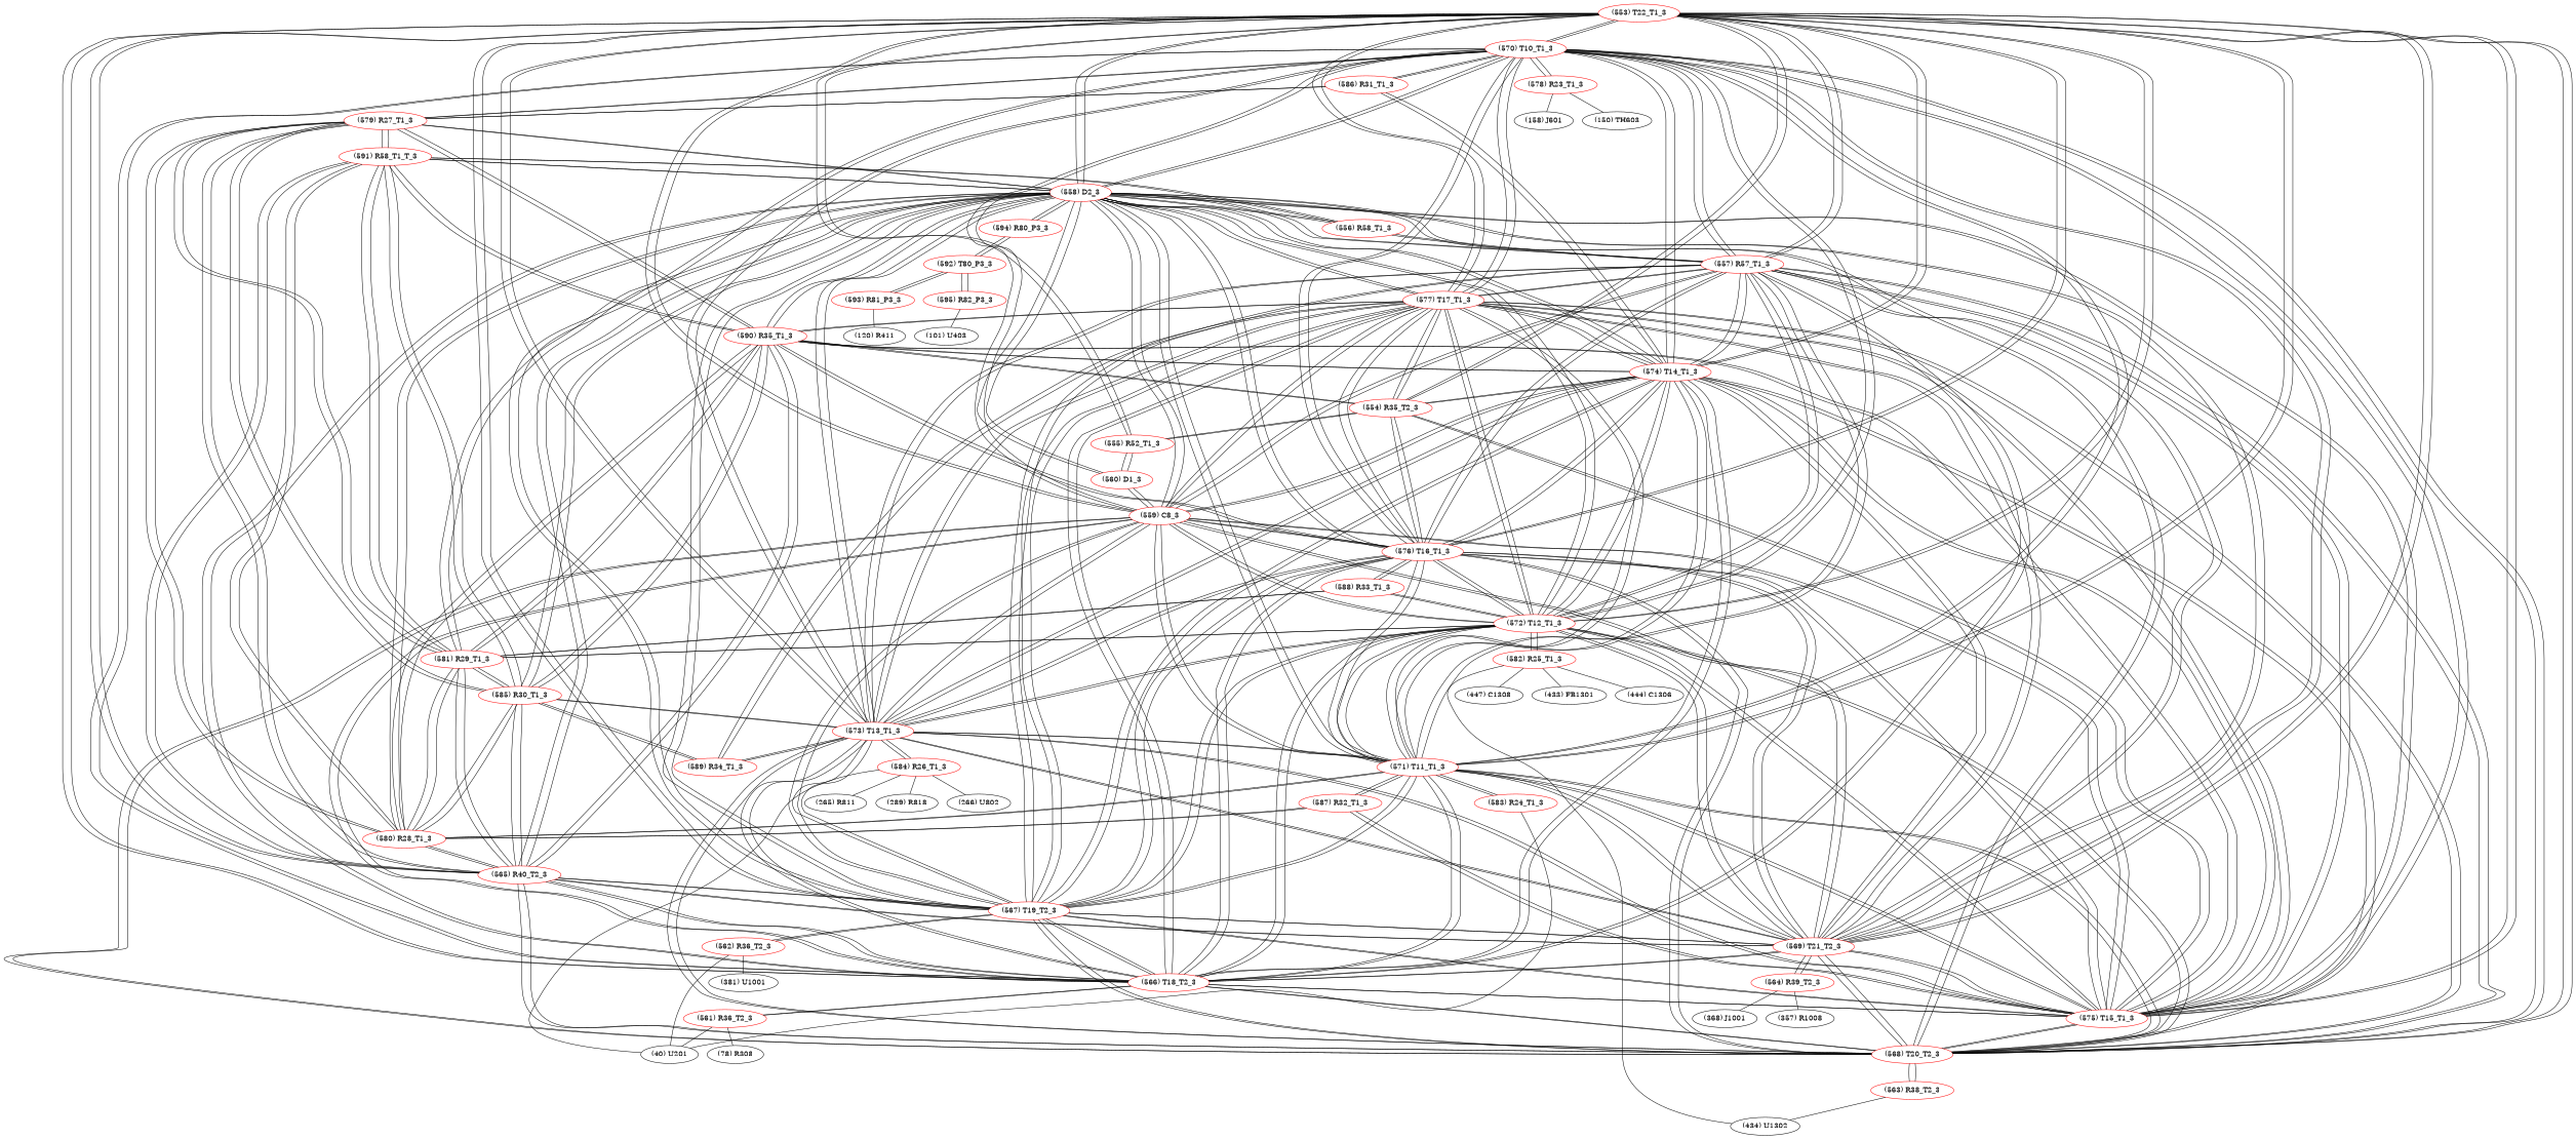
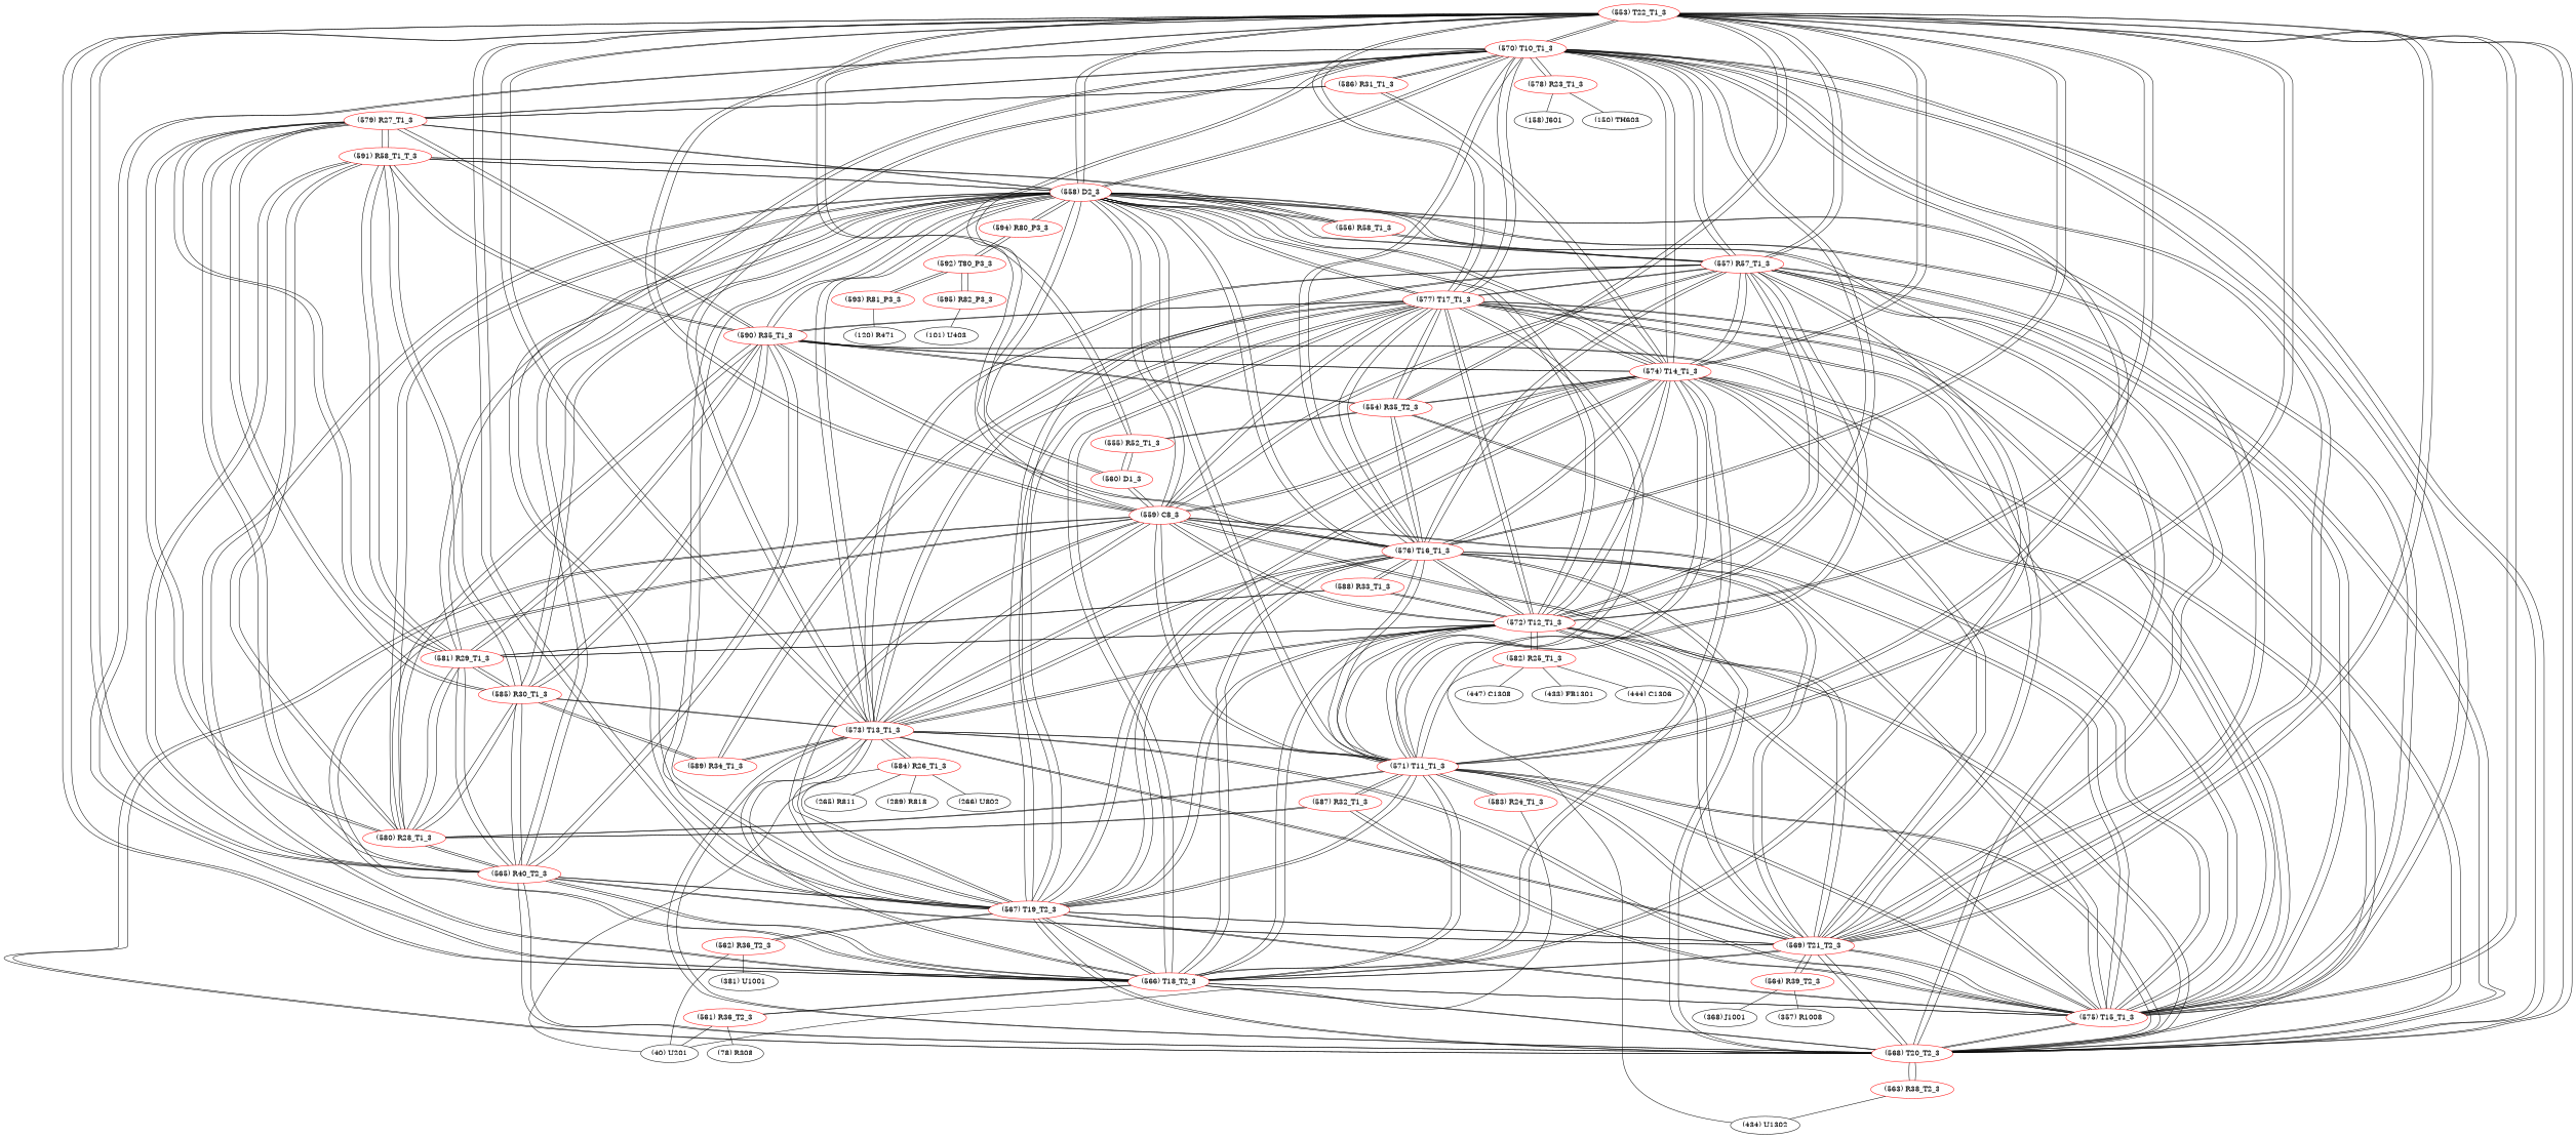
  graph {
    node [color=red]
    n1 [label="(553) T22_T1_3"]
    n2 [label="(570) T10_T1_3"]
    n3 [label="(571) T11_T1_3"]
    n4 [label="(572) T12_T1_3"]
    n5 [label="(573) T13_T1_3"]
    n6 [label="(568) T20_T2_3"]
    n7 [label="(574) T14_T1_3"]
    n8 [label="(575) T15_T1_3"]
    n9 [label="(566) T18_T2_3"]
    n10 [label="(569) T21_T2_3"]
    n11 [label="(567) T19_T2_3"]
    n12 [label="(559) C8_3"]
    n13 [label="(576) T16_T1_3"]
    n14 [label="(577) T17_T1_3"]
    n15 [label="(558) D2_3"]
    n16 [label="(557) R57_T1_3"]
    n17 [label="(554) R35_T2_3"]
    n18 [label="(555) R52_T1_3"]
    n19 [label="(565) R40_T2_3"]
    n20 [label="(579) R27_T1_3"]
    n21 [label="(578) R23_T1_3"]
    n22 [label="(586) R31_T1_3"]
    n23 [label="(580) R28_T1_3"]
    n24 [label="(583) R24_T1_3"]
    n25 [label="(587) R32_T1_3"]
    n26 [label="(581) R29_T1_3"]
    n27 [label="(588) R33_T1_3"]
    n28 [label="(582) R25_T1_3"]
    n29 [label="(585) R30_T1_3"]
    n30 [label="(589) R34_T1_3"]
    n31 [label="(584) R26_T1_3"]
    n32 [label="(563) R38_T2_3"]
    n33 [label="(590) R35_T1_3"]
    n34 [label="(561) R36_T2_3"]
    n35 [label="(564) R39_T2_3"]
    n36 [label="(562) R36_T2_3"]
    n37 [label="(560) D1_3"]
    n38 [label="(556) R58_T1_3"]
    n39 [label="(591) R58_T1_T_3"]
    n40 [label="(594) R80_P3_3"]
    n41 [label="(150) TH603" color=""]
    n42 [label="(158) J601" color=""]
    n43 [label="(40) U201" color=""]
    n44 [label="(434) U1302" color=""]
    n45 [label="(447) C1308" color=""]
    n46 [label="(433) FB1301" color=""]
    n47 [label="(444) C1306" color=""]
    n48 [label="(266) U802" color=""]
    n49 [label="(265) R811" color=""]
    n50 [label="(289) R818" color=""]
    n51 [label="(78) R308" color=""]
    n52 [label="(368) J1001" color=""]
    n53 [label="(357) R1008" color=""]
    n54 [label="(381) U1001" color=""]
    n55 [label="(592) T80_P3_3"]
    n56 [label="(593) R81_P3_3"]
    n57 [label="(595) R82_P3_3"]
-   n58 [label="(120) R411" color=""]
+   n58 [label="(120) R471" color=""]
    n59 [label="(101) U403" color=""]
    n1 -- n2
    n1 -- n3
    n1 -- n4
    n1 -- n5
    n1 -- n6
    n1 -- n7
    n1 -- n8
    n1 -- n9
    n1 -- n10
    n1 -- n11
    n1 -- n12
    n1 -- n13
    n1 -- n14
    n1 -- n15
    n1 -- n16
    n1 -- n17
    n1 -- n18
    n1 -- n19
    n2 -- n1
    n2 -- n3
    n2 -- n4
    n2 -- n5
    n2 -- n6
    n2 -- n7
    n2 -- n8
    n2 -- n9
    n2 -- n10
    n2 -- n11
    n2 -- n12
    n2 -- n13
    n2 -- n14
    n2 -- n15
    n2 -- n16
    n2 -- n20
    n2 -- n21
    n2 -- n22
    n3 -- n1
    n3 -- n2
    n3 -- n4
    n3 -- n5
    n3 -- n6
    n3 -- n7
    n3 -- n8
    n3 -- n9
    n3 -- n10
    n3 -- n11
    n3 -- n12
    n3 -- n13
    n3 -- n14
    n3 -- n15
    n3 -- n16
    n3 -- n23
    n3 -- n24
    n3 -- n25
    n4 -- n1
    n4 -- n2
    n4 -- n3
    n4 -- n5
    n4 -- n6
    n4 -- n7
    n4 -- n8
    n4 -- n9
    n4 -- n10
    n4 -- n11
    n4 -- n12
    n4 -- n13
    n4 -- n14
    n4 -- n15
    n4 -- n16
    n4 -- n26
    n4 -- n27
    n4 -- n28
    n5 -- n1
    n5 -- n2
    n5 -- n3
    n5 -- n4
    n5 -- n6
    n5 -- n7
    n5 -- n8
    n5 -- n9
    n5 -- n10
    n5 -- n11
    n5 -- n12
    n5 -- n13
    n5 -- n14
    n5 -- n15
    n5 -- n16
    n5 -- n29
    n5 -- n30
    n5 -- n31
    n6 -- n1
    n6 -- n2
    n6 -- n3
    n6 -- n4
    n6 -- n5
    n6 -- n7
    n6 -- n8
    n6 -- n9
    n6 -- n10
    n6 -- n11
    n6 -- n12
    n6 -- n13
    n6 -- n14
    n6 -- n15
    n6 -- n16
    n6 -- n19
    n6 -- n32
    n7 -- n1
    n7 -- n2
    n7 -- n3
    n7 -- n4
    n7 -- n5
    n7 -- n6
    n7 -- n8
    n7 -- n9
    n7 -- n10
    n7 -- n11
    n7 -- n12
    n7 -- n13
    n7 -- n14
    n7 -- n15
    n7 -- n16
    n7 -- n17
    n7 -- n22
    n7 -- n33
    n8 -- n1
    n8 -- n2
    n8 -- n3
    n8 -- n4
    n8 -- n5
    n8 -- n6
    n8 -- n7
    n8 -- n9
    n8 -- n10
    n8 -- n11
    n8 -- n12
    n8 -- n13
    n8 -- n14
    n8 -- n15
    n8 -- n16
    n8 -- n17
    n8 -- n25
    n8 -- n33
    n9 -- n1
    n9 -- n2
    n9 -- n3
    n9 -- n4
    n9 -- n5
    n9 -- n6
    n9 -- n7
    n9 -- n8
    n9 -- n10
    n9 -- n11
    n9 -- n12
    n9 -- n13
    n9 -- n14
    n9 -- n15
    n9 -- n16
    n9 -- n19
    n9 -- n34
    n10 -- n1
    n10 -- n2
    n10 -- n3
    n10 -- n4
    n10 -- n5
    n10 -- n6
    n10 -- n7
    n10 -- n8
    n10 -- n9
    n10 -- n11
    n10 -- n12
    n10 -- n13
    n10 -- n14
    n10 -- n15
    n10 -- n16
    n10 -- n19
    n10 -- n35
    n11 -- n1
    n11 -- n2
    n11 -- n3
    n11 -- n4
    n11 -- n5
    n11 -- n6
    n11 -- n7
    n11 -- n8
    n11 -- n9
    n11 -- n10
    n11 -- n12
    n11 -- n13
    n11 -- n14
    n11 -- n15
    n11 -- n16
    n11 -- n19
    n11 -- n36
    n12 -- n1
    n12 -- n2
    n12 -- n3
    n12 -- n4
    n12 -- n5
    n12 -- n6
    n12 -- n7
    n12 -- n8
    n12 -- n9
    n12 -- n10
    n12 -- n11
    n12 -- n13
    n12 -- n14
    n12 -- n15
    n12 -- n16
    n12 -- n37
    n13 -- n1
    n13 -- n2
    n13 -- n3
    n13 -- n4
    n13 -- n5
    n13 -- n6
    n13 -- n7
    n13 -- n8
    n13 -- n9
    n13 -- n10
    n13 -- n11
    n13 -- n12
    n13 -- n14
    n13 -- n15
    n13 -- n16
    n13 -- n17
    n13 -- n27
    n13 -- n33
    n14 -- n1
    n14 -- n2
    n14 -- n3
    n14 -- n4
    n14 -- n5
    n14 -- n6
    n14 -- n7
    n14 -- n8
    n14 -- n9
    n14 -- n10
    n14 -- n11
    n14 -- n12
    n14 -- n13
    n14 -- n15
    n14 -- n16
    n14 -- n17
    n14 -- n30
    n14 -- n33
    n15 -- n1
    n15 -- n2
    n15 -- n3
    n15 -- n4
    n15 -- n5
    n15 -- n6
    n15 -- n7
    n15 -- n8
    n15 -- n9
    n15 -- n10
    n15 -- n11
    n15 -- n12
    n15 -- n13
    n15 -- n14
    n15 -- n16
    n15 -- n19
    n15 -- n20
    n15 -- n23
    n15 -- n26
    n15 -- n29
    n15 -- n33
    n15 -- n37
    n15 -- n38
    n15 -- n39
    n15 -- n40
    n16 -- n1
    n16 -- n2
    n16 -- n3
    n16 -- n4
    n16 -- n5
    n16 -- n6
    n16 -- n7
    n16 -- n8
    n16 -- n9
    n16 -- n10
    n16 -- n11
    n16 -- n12
    n16 -- n13
    n16 -- n14
    n16 -- n15
    n16 -- n38
    n17 -- n1
    n17 -- n7
    n17 -- n8
    n17 -- n13
    n17 -- n14
    n17 -- n18
    n17 -- n33
    n18 -- n1
    n18 -- n17
    n18 -- n37
    n19 -- n1
    n19 -- n6
    n19 -- n9
    n19 -- n10
    n19 -- n11
    n19 -- n15
    n19 -- n20
    n19 -- n23
    n19 -- n26
    n19 -- n29
    n19 -- n33
    n19 -- n39
    n20 -- n2
    n20 -- n15
    n20 -- n19
    n20 -- n22
    n20 -- n23
    n20 -- n26
    n20 -- n29
    n20 -- n33
    n20 -- n39
    n21 -- n2
    n21 -- n41
    n21 -- n42
    n22 -- n2
    n22 -- n7
    n22 -- n20
    n23 -- n3
    n23 -- n15
    n23 -- n19
    n23 -- n20
    n23 -- n25
    n23 -- n26
    n23 -- n29
    n23 -- n33
    n23 -- n39
    n24 -- n3
    n24 -- n43
    n25 -- n3
    n25 -- n8
    n25 -- n23
    n26 -- n4
    n26 -- n15
    n26 -- n19
    n26 -- n20
    n26 -- n23
    n26 -- n27
    n26 -- n29
    n26 -- n33
    n26 -- n39
    n27 -- n4
    n27 -- n13
    n27 -- n26
    n28 -- n4
    n28 -- n44
    n28 -- n45
    n28 -- n46
    n28 -- n47
    n29 -- n5
    n29 -- n15
    n29 -- n19
    n29 -- n20
    n29 -- n23
    n29 -- n26
    n29 -- n30
    n29 -- n33
    n29 -- n39
    n30 -- n5
    n30 -- n14
    n30 -- n29
    n31 -- n5
    n31 -- n43
    n31 -- n48
    n31 -- n49
    n31 -- n50
    n32 -- n6
    n32 -- n44
    n33 -- n7
    n33 -- n8
    n33 -- n13
    n33 -- n14
    n33 -- n15
    n33 -- n17
    n33 -- n19
    n33 -- n20
    n33 -- n23
    n33 -- n26
    n33 -- n29
    n33 -- n39
    n34 -- n9
    n34 -- n43
    n34 -- n51
    n35 -- n10
    n35 -- n52
    n35 -- n53
    n36 -- n11
    n36 -- n43
    n36 -- n54
    n37 -- n12
    n37 -- n15
    n37 -- n18
    n38 -- n15
    n38 -- n16
    n38 -- n39
    n39 -- n15
    n39 -- n19
    n39 -- n20
    n39 -- n23
    n39 -- n26
    n39 -- n29
    n39 -- n33
    n39 -- n38
    n40 -- n15
    n40 -- n55
    n55 -- n40
    n55 -- n56
    n55 -- n57
    n56 -- n55
    n56 -- n58
    n57 -- n55
    n57 -- n59
  }
